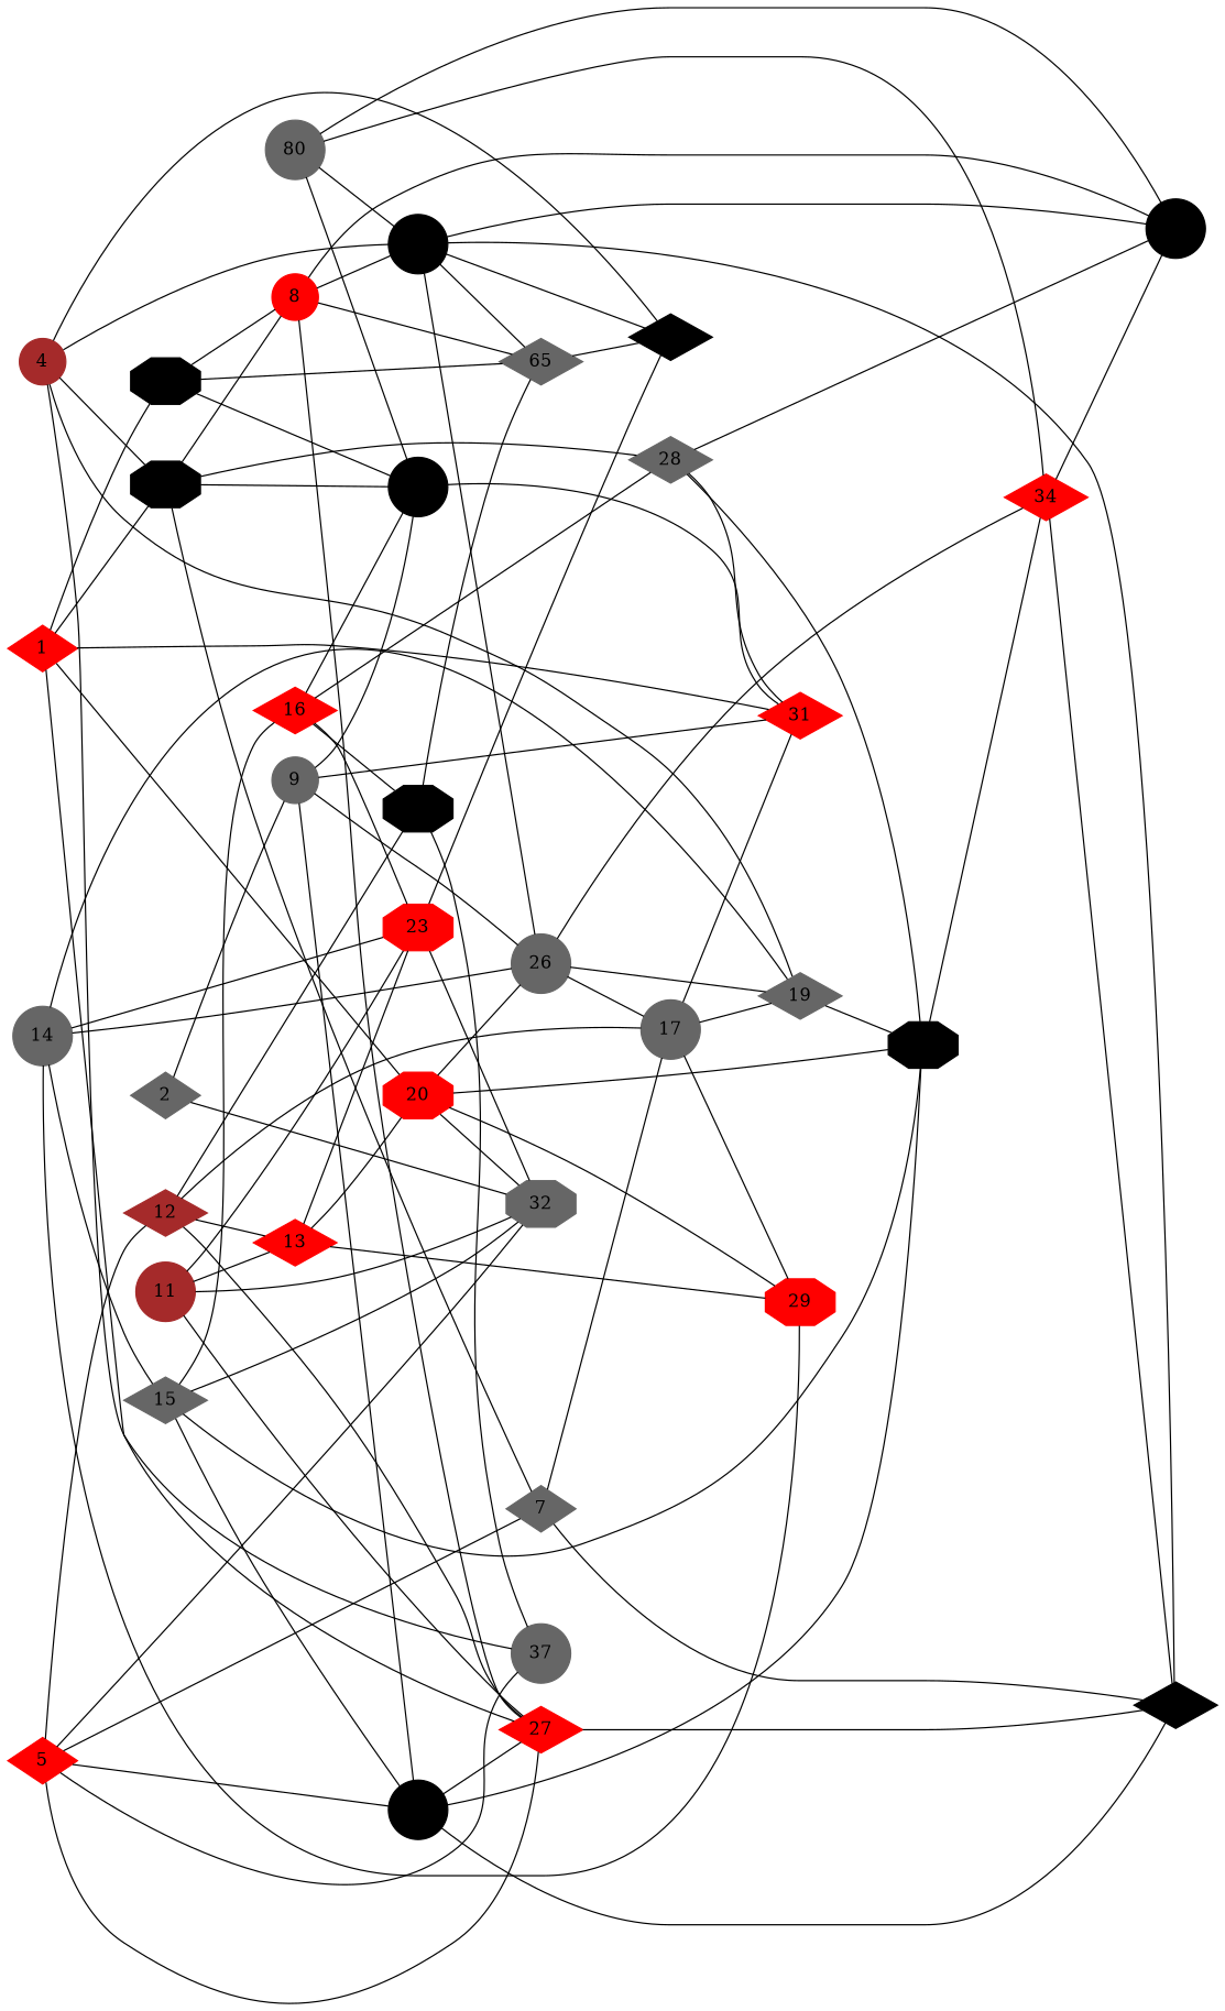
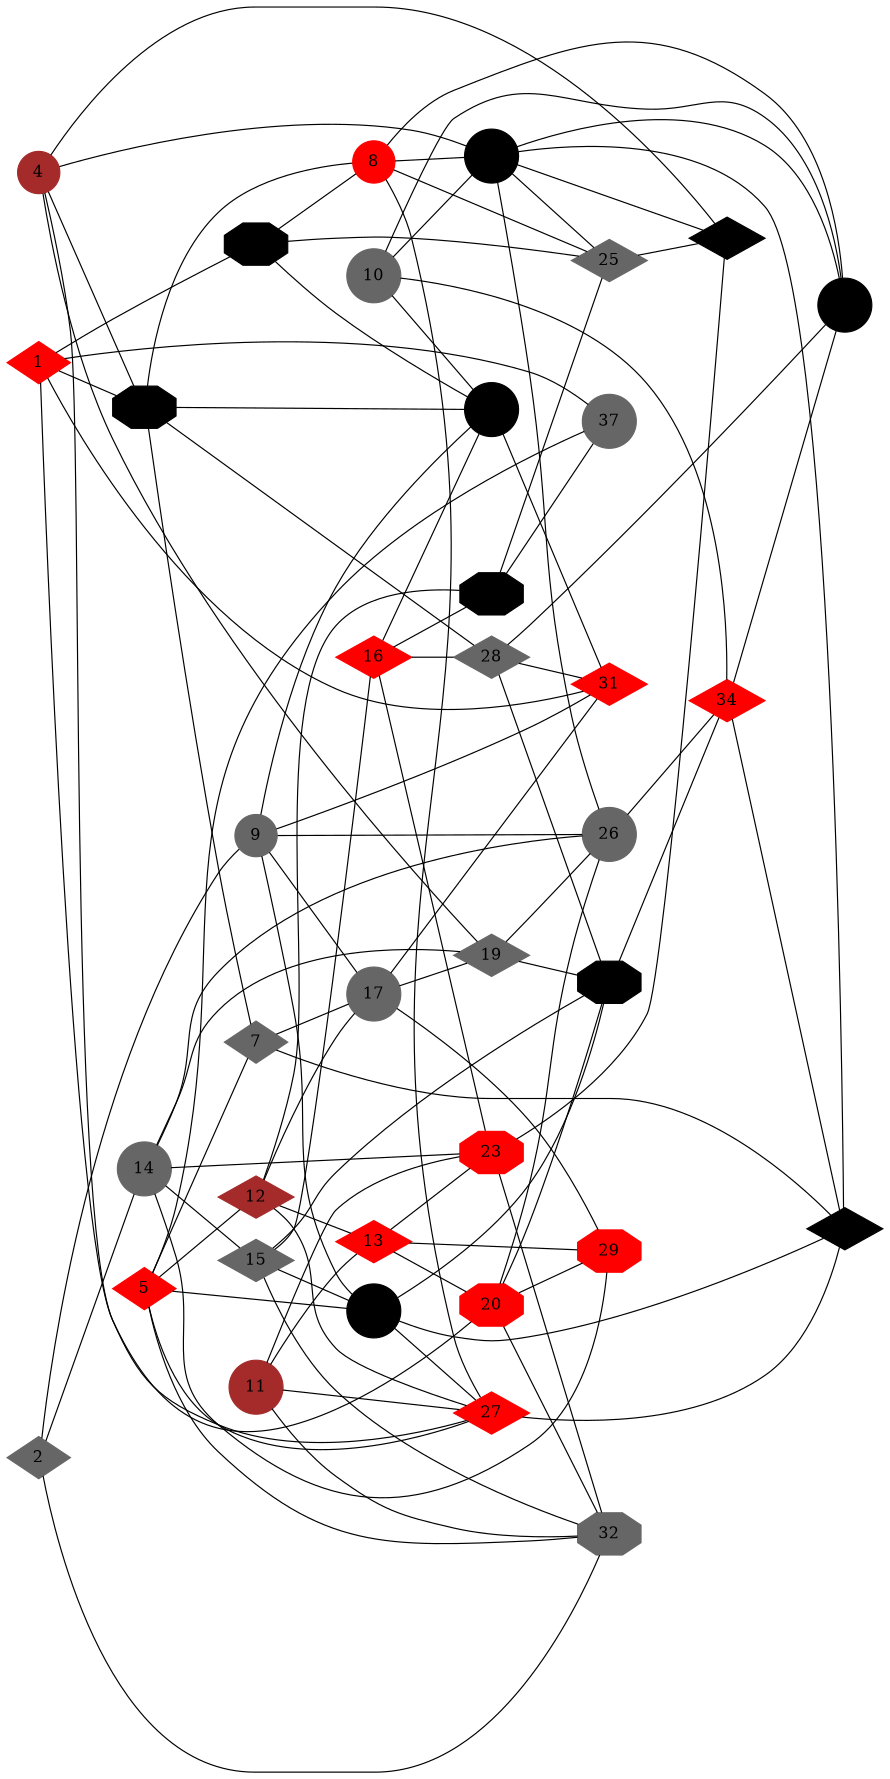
  graph {
    rankdir=LR
    node [color=gray40 shape=diamond style=filled]
    edge [weight=1.0]
    1 [color=red]
    3 [color=black shape=octagon]
    6 [color=black shape=octagon]
    20 [color=red shape=octagon]
    31 [color=red]
    37 [shape=circle]
    8 [color=red shape=circle]
    21 [color=black shape=circle]
-   25 [label=65]
+   25
    7
    28
    32 [shape=octagon]
    26 [shape=circle]
    29 [color=red shape=octagon]
    33 [color=black shape=octagon]
    9 [shape=circle]
    2
    14 [shape=circle]
    24 [color=black shape=circle]
    17 [shape=circle]
    19
    23 [color=red shape=octagon]
    15
    22 [color=black shape=circle]
    27 [color=red]
    36 [color=black shape=circle]
    30 [color=black]
    4 [color=brown shape=circle]
    35 [color=black]
    5 [color=red]
    12 [color=brown]
    13 [color=red]
    18 [color=black shape=octagon]
    34 [color=red]
-   10 [shape=circle label=80]
+   10 [shape=circle]
    11 [color=brown shape=circle]
    16 [color=red]
    1 -- 3
    1 -- 6
    1 -- 20
    1 -- 31
    1 -- 37 [weight=2.0]
    3 -- 8
    3 -- 21
    3 -- 25
    6 -- 8
    6 -- 21
    6 -- 7
    6 -- 28
    20 -- 32
    20 -- 26
    20 -- 29
    20 -- 33
    8 -- 25
    8 -- 22
    8 -- 27
    8 -- 36
    21 -- 31
    25 -- 30 [weight=2.0]
    7 -- 17
    7 -- 35
    28 -- 31 [weight=2.0]
    28 -- 33
    28 -- 36
    26 -- 34
    33 -- 34
    9 -- 31
    9 -- 21
    9 -- 26
    9 -- 24
-   26 -- 17
+   9 -- 17
    2 -- 32 [weight=2.0]
    2 -- 9
+   2 -- 14
    14 -- 26
    14 -- 29
    14 -- 19
    14 -- 23
    14 -- 15
    24 -- 33
    24 -- 27
    24 -- 35
    17 -- 31
    17 -- 29 [weight=2.0]
    17 -- 19 [weight=2.0]
    19 -- 26
    19 -- 33
    23 -- 32
    23 -- 30
    15 -- 32 [weight=2.0]
    15 -- 33
    15 -- 24
    15 -- 16
    22 -- 25
    22 -- 26
    22 -- 36
    22 -- 30
    22 -- 35
    27 -- 35 [weight=2.0]
    4 -- 6
    4 -- 19
    4 -- 22
    4 -- 27
    4 -- 30 [weight=2.0]
    5 -- 37
    5 -- 7
    5 -- 32
    5 -- 24
    5 -- 27
    5 -- 12
    12 -- 17
    12 -- 27
    12 -- 13
    12 -- 18 [weight=2.0]
    13 -- 20
    13 -- 29 [weight=2.0]
    13 -- 23
    18 -- 37
    18 -- 25
    34 -- 36 [weight=2.0]
    34 -- 35
    10 -- 21
    10 -- 22
    10 -- 36
    10 -- 34
    11 -- 32
    11 -- 23
    11 -- 27
    11 -- 13
    16 -- 21
    16 -- 28
    16 -- 23
    16 -- 18 [weight=2.0]
  }
